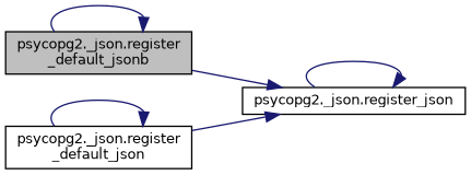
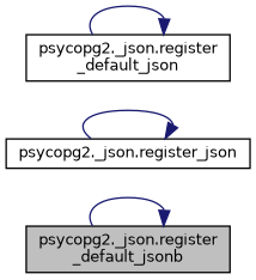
  digraph {
    rankdir=LR
    node [color=black fillcolor=white fontname=Helvetica fontsize=10 shape=record style=filled]
    edge [color=midnightblue fontname=Helvetica fontsize=10 labelfontname=Helvetica labelfontsize=10 style=solid]
    n1 [fillcolor=grey75 fontcolor=black height=0.2 label="psycopg2._json.register\l_default_jsonb" width=0.4]
    n2 [height=0.2 label="psycopg2._json.register_json" width=0.4]
    n3 [height=0.2 label="psycopg2._json.register\l_default_json" width=0.4]
    n1 -> n1
-   n1 -> n2
    n2 -> n2
-   n3 -> n2
    n3 -> n3
  }
